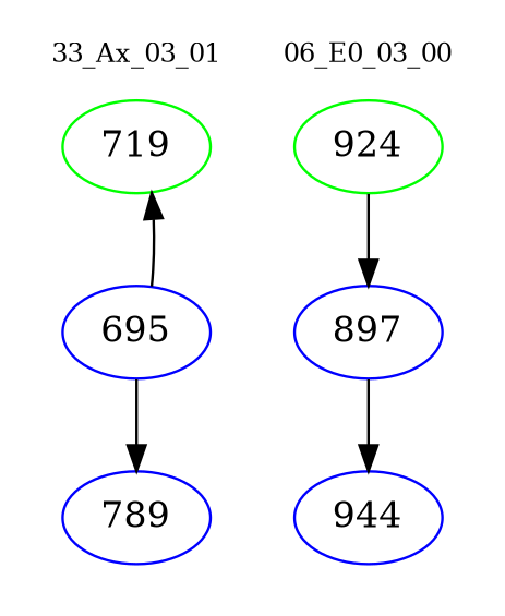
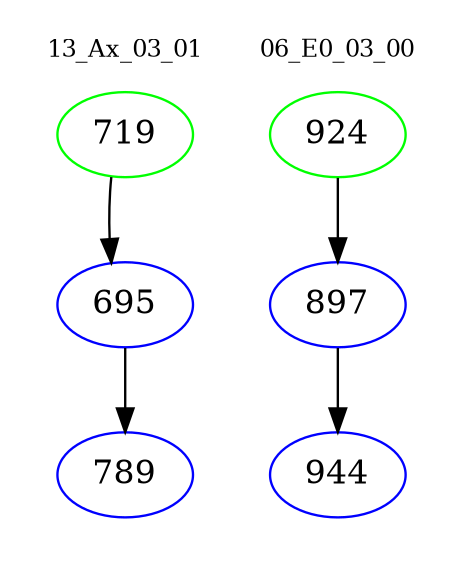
  digraph {
    node [color=blue]
    edge [color=black]
    n1 [color=green label=719]
    n2 [label=695]
    n3 [label=789]
    n4 [color=green label=924]
    n5 [label=897]
    n6 [label=944]
    subgraph cluster_1 {
      color=white
      fontsize=10
-     label="33_Ax_03_01"
+     label="13_Ax_03_01"
      n1
      n2
      n3
    }
    subgraph cluster_2 {
      color=white
      fontsize=10
      label="06_E0_03_00"
      n4
      n5
      n6
    }
-   n2 -> n1
+   n1 -> n2
    n2 -> n3
    n4 -> n5
    n5 -> n6
  }
